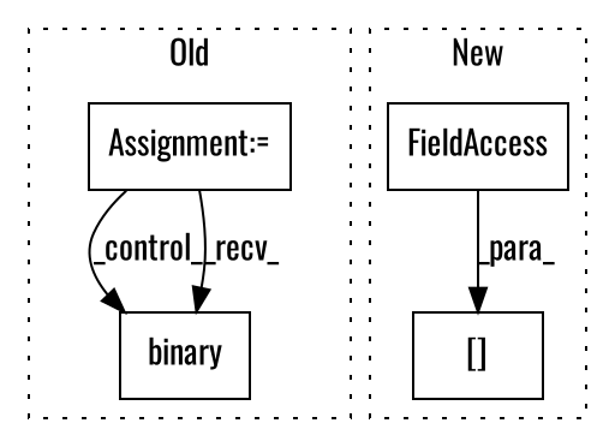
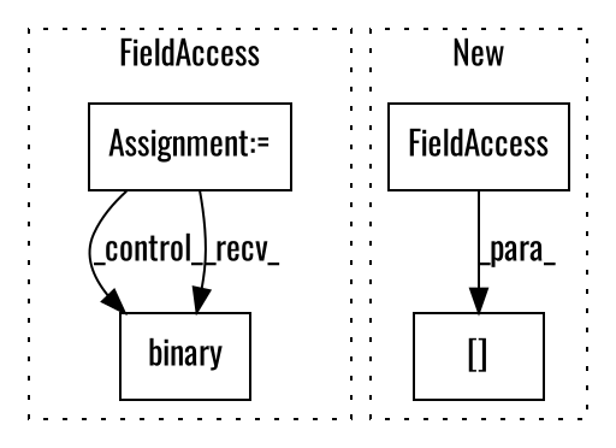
  digraph {
    fontname=Oswald
    node [shape=box fontname=Oswald]
    edge [fontname=Oswald]
    n1 [a=32 l=8 label=binary s=6101]
    n2 [a=7 l="53,2" label="Assignment:=" s="5818,5899"]
    n3 [a=2 l="17,1" label="[]" s="7480,7514"]
    n4 [a=22 l=17 label=FieldAccess s=7497]
    subgraph cluster_1 {
-     label=Old
+     label=FieldAccess
      style=dotted
      n1
      n2
    }
    subgraph cluster_2 {
      label=New
      style=dotted
      n3
      n4
    }
    n2 -> n1 [label=_control_]
    n2 -> n1 [label=_recv_]
    n4 -> n3 [label=_para_]
  }
